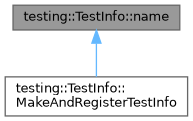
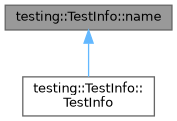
  digraph {
    rankdir=TB
    node [fontname=Helvetica fontsize=10 shape=box style=filled]
    n1 [color=gray40 fillcolor=grey60 fontcolor=black height=0.2 label="testing::TestInfo::name" width=0.4]
-   n2 [color=grey40 fillcolor=white height=0.2 label="testing::TestInfo::\lMakeAndRegisterTestInfo" width=0.4]
+   n2 [color=grey40 fillcolor=white height=0.2 label="testing::TestInfo::\lTestInfo" width=0.4]
    n1 -> n2 [color=steelblue1 dir=back fontname=Helvetica fontsize=10 labelfontname=Helvetica labelfontsize=10 style=solid]
  }
